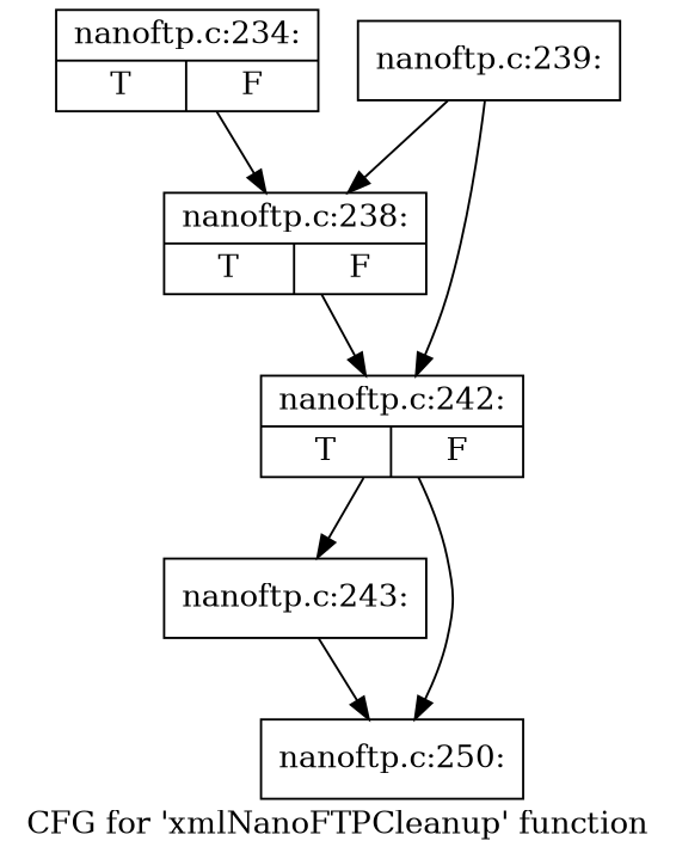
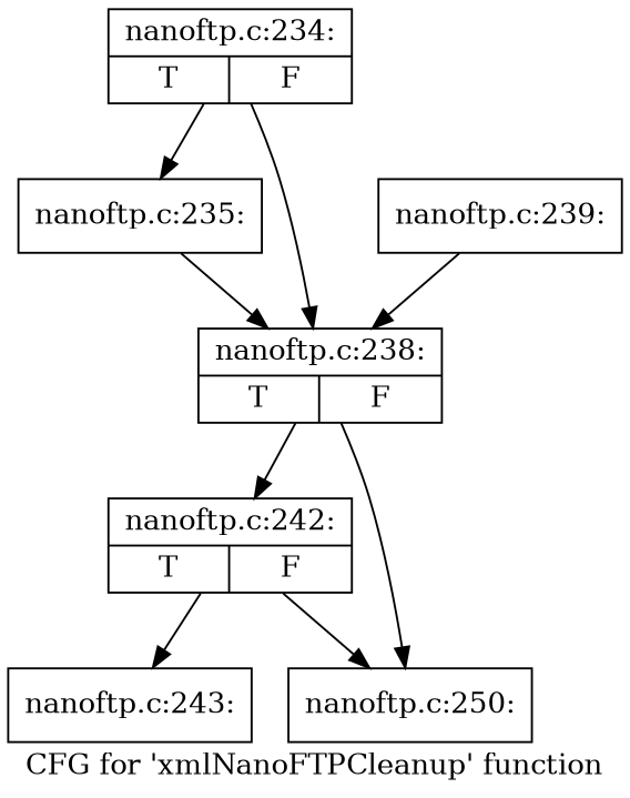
  digraph {
    label="CFG for 'xmlNanoFTPCleanup' function"
    node [shape=record]
    n1 [label="{nanoftp.c:234:|{<s0>T|<s1>F}}"]
+   n2 [label="{nanoftp.c:235:}"]
    n3 [label="{nanoftp.c:238:|{<s0>T|<s1>F}}"]
    n4 [label="{nanoftp.c:242:|{<s0>T|<s1>F}}"]
    n5 [label="{nanoftp.c:239:}"]
    n6 [label="{nanoftp.c:243:}"]
    n7 [label="{nanoftp.c:250:}"]
+   n1 -> n2
    n1 -> n3
+   n2 -> n3
    n3 -> n4
    n4 -> n6
    n4 -> n7
    n5 -> n3
-   n5 -> n4
-   n6 -> n7
+   n3 -> n7
  }
